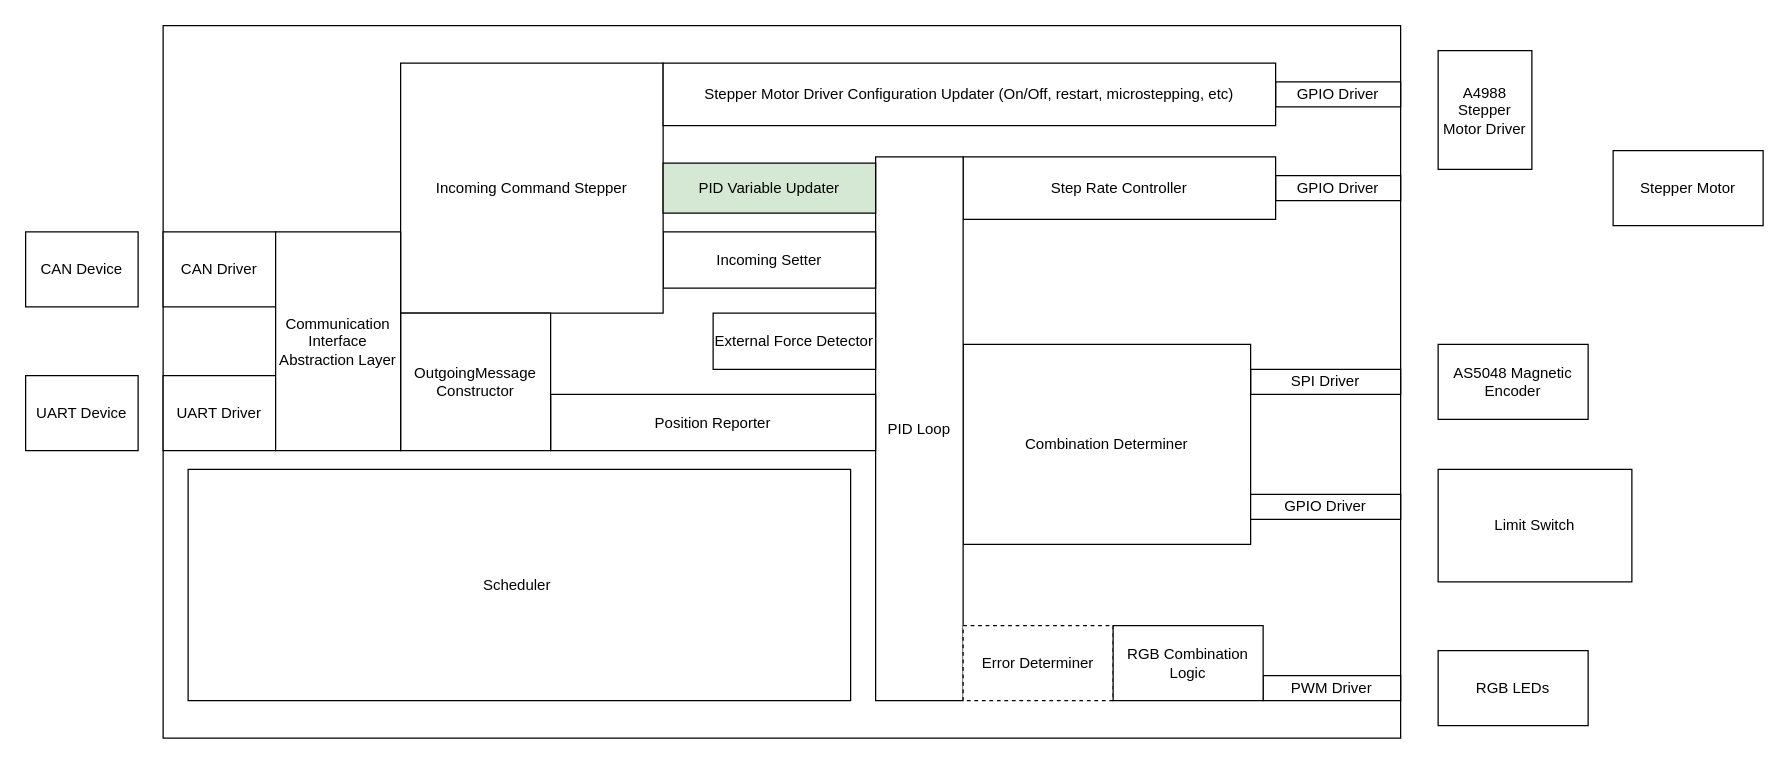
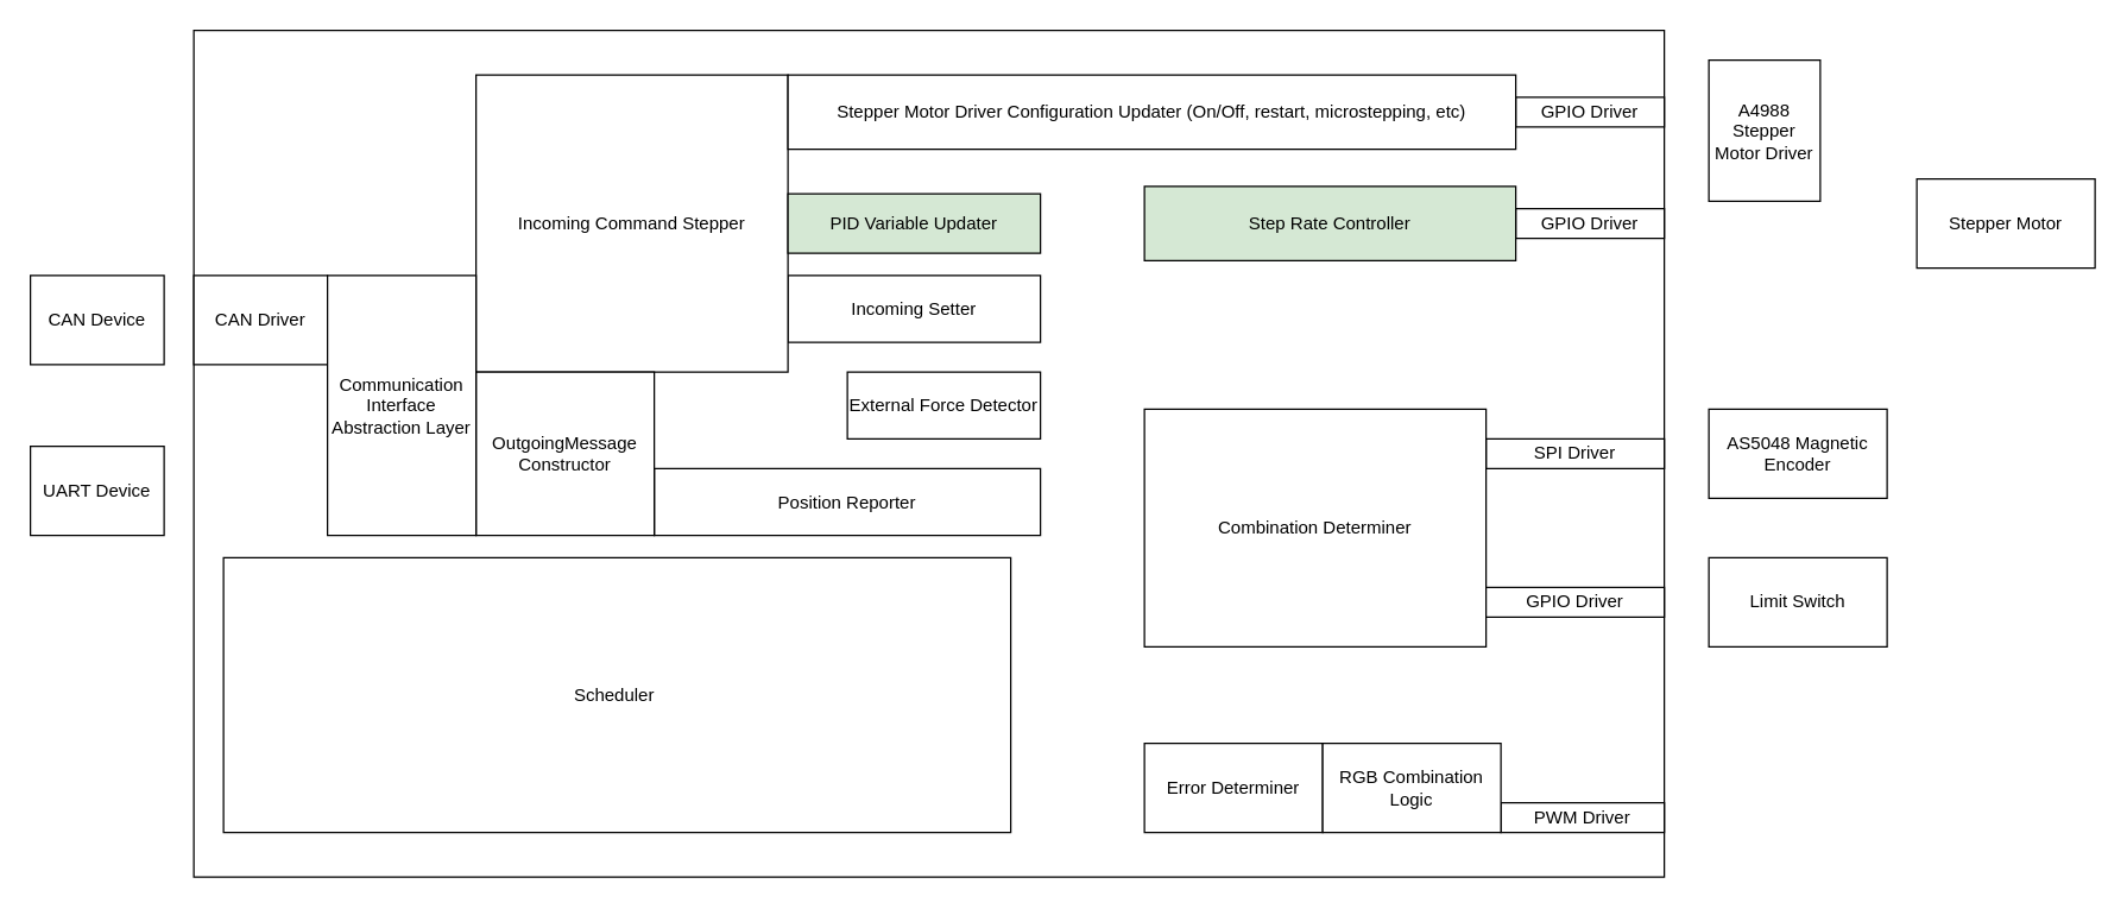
  <mxCell id="0" />
  <mxCell id="1" parent="0" />
  <mxCell id="2" value="" style="rounded=0;whiteSpace=wrap;html=1;" parent="1" vertex="1"><mxGeometry x="130" y="20" width="990" height="570" as="geometry" /></mxCell>
  <mxCell id="3" value="GPIO Driver" style="rounded=0;whiteSpace=wrap;html=1;" parent="1" vertex="1"><mxGeometry x="1020" y="140" width="100" height="20" as="geometry" /></mxCell>
  <mxCell id="4" value="A4988 Stepper Motor Driver" style="rounded=0;whiteSpace=wrap;html=1;" parent="1" vertex="1"><mxGeometry x="1150" y="40" width="75" height="95" as="geometry" /></mxCell>
  <mxCell id="5" value="Stepper Motor" style="rounded=0;whiteSpace=wrap;html=1;" parent="1" vertex="1"><mxGeometry x="1290" y="120" width="120" height="60" as="geometry" /></mxCell>
- <mxCell id="6" value="Step Rate Controller" style="rounded=0;whiteSpace=wrap;html=1;" parent="1" vertex="1"><mxGeometry x="770" y="125" width="250" height="50" as="geometry" /></mxCell>
+ <mxCell id="6" value="Step Rate Controller" style="rounded=0;whiteSpace=wrap;html=1;fillColor=#d5e8d4;" parent="1" vertex="1"><mxGeometry x="770" y="125" width="250" height="50" as="geometry" /></mxCell>
  <mxCell id="7" value="AS5048 Magnetic Encoder" style="rounded=0;whiteSpace=wrap;html=1;" parent="1" vertex="1"><mxGeometry x="1150" y="275" width="120" height="60" as="geometry" /></mxCell>
  <mxCell id="8" value="SPI Driver" style="rounded=0;whiteSpace=wrap;html=1;" parent="1" vertex="1"><mxGeometry x="1000" y="295" width="120" height="20" as="geometry" /></mxCell>
  <mxCell id="9" value="Combination Determiner" style="rounded=0;whiteSpace=wrap;html=1;" parent="1" vertex="1"><mxGeometry x="770" y="275" width="230" height="160" as="geometry" /></mxCell>
  <mxCell id="10" value="GPIO Driver" style="rounded=0;whiteSpace=wrap;html=1;" parent="1" vertex="1"><mxGeometry x="1000" y="395" width="120" height="20" as="geometry" /></mxCell>
- <mxCell id="11" value="Limit Switch" style="rounded=0;whiteSpace=wrap;html=1;" parent="1" vertex="1"><mxGeometry x="1150" y="375" width="155" height="90" as="geometry" /></mxCell>
+ <mxCell id="11" value="Limit Switch" style="rounded=0;whiteSpace=wrap;html=1;" parent="1" vertex="1"><mxGeometry x="1150" y="375" width="120" height="60" as="geometry" /></mxCell>
  <mxCell id="12" value="CAN Device" style="rounded=0;whiteSpace=wrap;html=1;" parent="1" vertex="1"><mxGeometry x="20" y="185" width="90" height="60" as="geometry" /></mxCell>
  <mxCell id="13" value="UART Device" style="rounded=0;whiteSpace=wrap;html=1;" parent="1" vertex="1"><mxGeometry x="20" y="300" width="90" height="60" as="geometry" /></mxCell>
  <mxCell id="14" value="CAN Driver" style="rounded=0;whiteSpace=wrap;html=1;" parent="1" vertex="1"><mxGeometry x="130" y="185" width="90" height="60" as="geometry" /></mxCell>
- <mxCell id="15" value="UART Driver" style="rounded=0;whiteSpace=wrap;html=1;" parent="1" vertex="1"><mxGeometry x="130" y="300" width="90" height="60" as="geometry" /></mxCell>
- <mxCell id="16" value="PID Loop" style="rounded=0;whiteSpace=wrap;html=1;" parent="1" vertex="1"><mxGeometry x="700" y="125" width="70" height="435" as="geometry" /></mxCell>
  <mxCell id="17" value="Incoming Setter" style="rounded=0;whiteSpace=wrap;html=1;" parent="1" vertex="1"><mxGeometry x="530" y="185" width="170" height="45" as="geometry" /></mxCell>
- <mxCell id="18" value="Error Determiner" style="rounded=0;whiteSpace=wrap;html=1;dashed=1;" parent="1" vertex="1"><mxGeometry x="770" y="500" width="120" height="60" as="geometry" /></mxCell>
+ <mxCell id="18" value="Error Determiner" style="rounded=0;whiteSpace=wrap;html=1;" parent="1" vertex="1"><mxGeometry x="770" y="500" width="120" height="60" as="geometry" /></mxCell>
  <mxCell id="19" value="PWM Driver" style="rounded=0;whiteSpace=wrap;html=1;" parent="1" vertex="1"><mxGeometry x="1010" y="540" width="110" height="20" as="geometry" /></mxCell>
  <mxCell id="20" value="RGB Combination Logic" style="rounded=0;whiteSpace=wrap;html=1;" parent="1" vertex="1"><mxGeometry x="890" y="500" width="120" height="60" as="geometry" /></mxCell>
- <mxCell id="21" value="RGB LEDs" style="rounded=0;whiteSpace=wrap;html=1;" parent="1" vertex="1"><mxGeometry x="1150" y="520" width="120" height="60" as="geometry" /></mxCell>
  <mxCell id="22" value="Incoming Command Stepper" style="rounded=0;whiteSpace=wrap;html=1;" parent="1" vertex="1"><mxGeometry x="320" y="50" width="210" height="200" as="geometry" /></mxCell>
  <mxCell id="23" value="External Force Detector" style="rounded=0;whiteSpace=wrap;html=1;" parent="1" vertex="1"><mxGeometry x="570" y="250" width="130" height="45" as="geometry" /></mxCell>
  <mxCell id="24" value="Scheduler&amp;nbsp;" style="rounded=0;whiteSpace=wrap;html=1;" parent="1" vertex="1"><mxGeometry x="150" y="375" width="530" height="185" as="geometry" /></mxCell>
  <mxCell id="25" value="Position Reporter" style="rounded=0;whiteSpace=wrap;html=1;" parent="1" vertex="1"><mxGeometry x="440" y="315" width="260" height="45" as="geometry" /></mxCell>
  <mxCell id="26" value="OutgoingMessage Constructor" style="rounded=0;whiteSpace=wrap;html=1;" parent="1" vertex="1"><mxGeometry x="320" y="250" width="120" height="110" as="geometry" /></mxCell>
  <mxCell id="27" value="Communication Interface Abstraction Layer&lt;br&gt;" style="rounded=0;whiteSpace=wrap;html=1;" parent="1" vertex="1"><mxGeometry x="220" y="185" width="100" height="175" as="geometry" /></mxCell>
  <mxCell id="28" value="PID Variable Updater" style="rounded=0;whiteSpace=wrap;html=1;fillColor=#d5e8d4;" parent="1" vertex="1"><mxGeometry x="530" y="130" width="170" height="40" as="geometry" /></mxCell>
  <mxCell id="29" value="GPIO Driver" style="rounded=0;whiteSpace=wrap;html=1;" parent="1" vertex="1"><mxGeometry x="1020" y="65" width="100" height="20" as="geometry" /></mxCell>
  <mxCell id="30" value="Stepper Motor Driver Configuration Updater (On/Off, restart, microstepping, etc)" style="rounded=0;whiteSpace=wrap;html=1;" parent="1" vertex="1"><mxGeometry x="530" y="50" width="490" height="50" as="geometry" /></mxCell>
